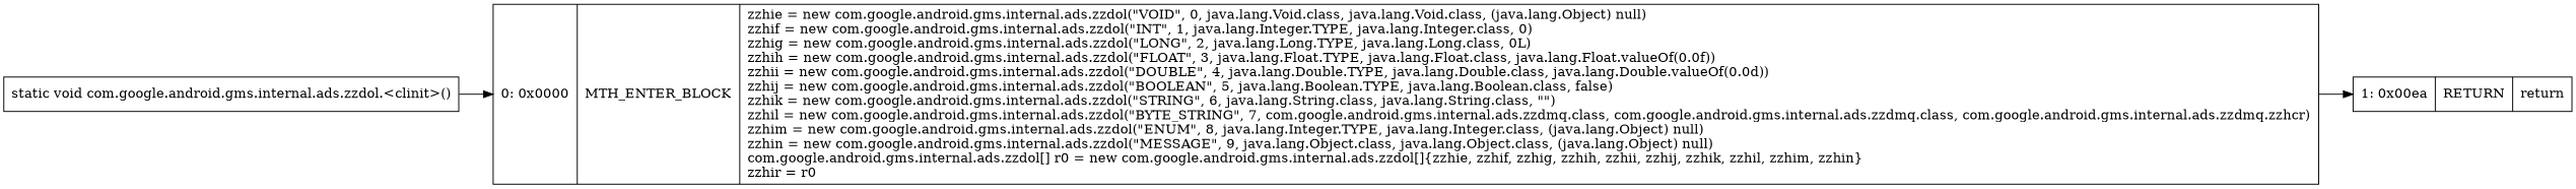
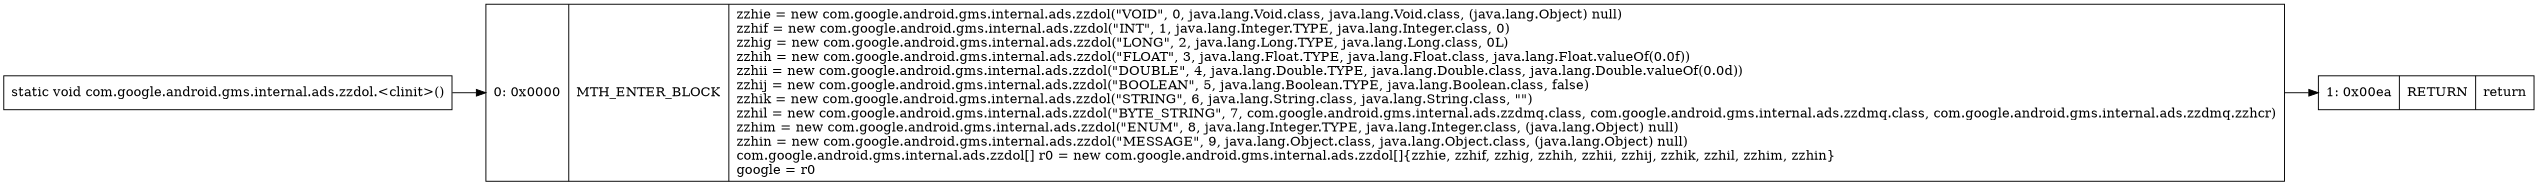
  digraph {
    rankdir=LR
    node [shape=record]
-   n1 [label="{0\:\ 0x0000|MTH_ENTER_BLOCK\l|zzhie = new com.google.android.gms.internal.ads.zzdol(\"VOID\", 0, java.lang.Void.class, java.lang.Void.class, (java.lang.Object) null)\lzzhif = new com.google.android.gms.internal.ads.zzdol(\"INT\", 1, java.lang.Integer.TYPE, java.lang.Integer.class, 0)\lzzhig = new com.google.android.gms.internal.ads.zzdol(\"LONG\", 2, java.lang.Long.TYPE, java.lang.Long.class, 0L)\lzzhih = new com.google.android.gms.internal.ads.zzdol(\"FLOAT\", 3, java.lang.Float.TYPE, java.lang.Float.class, java.lang.Float.valueOf(0.0f))\lzzhii = new com.google.android.gms.internal.ads.zzdol(\"DOUBLE\", 4, java.lang.Double.TYPE, java.lang.Double.class, java.lang.Double.valueOf(0.0d))\lzzhij = new com.google.android.gms.internal.ads.zzdol(\"BOOLEAN\", 5, java.lang.Boolean.TYPE, java.lang.Boolean.class, false)\lzzhik = new com.google.android.gms.internal.ads.zzdol(\"STRING\", 6, java.lang.String.class, java.lang.String.class, \"\")\lzzhil = new com.google.android.gms.internal.ads.zzdol(\"BYTE_STRING\", 7, com.google.android.gms.internal.ads.zzdmq.class, com.google.android.gms.internal.ads.zzdmq.class, com.google.android.gms.internal.ads.zzdmq.zzhcr)\lzzhim = new com.google.android.gms.internal.ads.zzdol(\"ENUM\", 8, java.lang.Integer.TYPE, java.lang.Integer.class, (java.lang.Object) null)\lzzhin = new com.google.android.gms.internal.ads.zzdol(\"MESSAGE\", 9, java.lang.Object.class, java.lang.Object.class, (java.lang.Object) null)\lcom.google.android.gms.internal.ads.zzdol[] r0 = new com.google.android.gms.internal.ads.zzdol[]\{zzhie, zzhif, zzhig, zzhih, zzhii, zzhij, zzhik, zzhil, zzhim, zzhin\}\lzzhir = r0\l}"]
+   n1 [label="{0\:\ 0x0000|MTH_ENTER_BLOCK\l|zzhie = new com.google.android.gms.internal.ads.zzdol(\"VOID\", 0, java.lang.Void.class, java.lang.Void.class, (java.lang.Object) null)\lzzhif = new com.google.android.gms.internal.ads.zzdol(\"INT\", 1, java.lang.Integer.TYPE, java.lang.Integer.class, 0)\lzzhig = new com.google.android.gms.internal.ads.zzdol(\"LONG\", 2, java.lang.Long.TYPE, java.lang.Long.class, 0L)\lzzhih = new com.google.android.gms.internal.ads.zzdol(\"FLOAT\", 3, java.lang.Float.TYPE, java.lang.Float.class, java.lang.Float.valueOf(0.0f))\lzzhii = new com.google.android.gms.internal.ads.zzdol(\"DOUBLE\", 4, java.lang.Double.TYPE, java.lang.Double.class, java.lang.Double.valueOf(0.0d))\lzzhij = new com.google.android.gms.internal.ads.zzdol(\"BOOLEAN\", 5, java.lang.Boolean.TYPE, java.lang.Boolean.class, false)\lzzhik = new com.google.android.gms.internal.ads.zzdol(\"STRING\", 6, java.lang.String.class, java.lang.String.class, \"\")\lzzhil = new com.google.android.gms.internal.ads.zzdol(\"BYTE_STRING\", 7, com.google.android.gms.internal.ads.zzdmq.class, com.google.android.gms.internal.ads.zzdmq.class, com.google.android.gms.internal.ads.zzdmq.zzhcr)\lzzhim = new com.google.android.gms.internal.ads.zzdol(\"ENUM\", 8, java.lang.Integer.TYPE, java.lang.Integer.class, (java.lang.Object) null)\lzzhin = new com.google.android.gms.internal.ads.zzdol(\"MESSAGE\", 9, java.lang.Object.class, java.lang.Object.class, (java.lang.Object) null)\lcom.google.android.gms.internal.ads.zzdol[] r0 = new com.google.android.gms.internal.ads.zzdol[]\{zzhie, zzhif, zzhig, zzhih, zzhii, zzhij, zzhik, zzhil, zzhim, zzhin\}\lgoogle = r0\l}"]
    n2 [label="{1\:\ 0x00ea|RETURN\l|return\l}"]
    n3 [label="{static void com.google.android.gms.internal.ads.zzdol.\<clinit\>() }"]
    n1 -> n2
    n3 -> n1
  }
